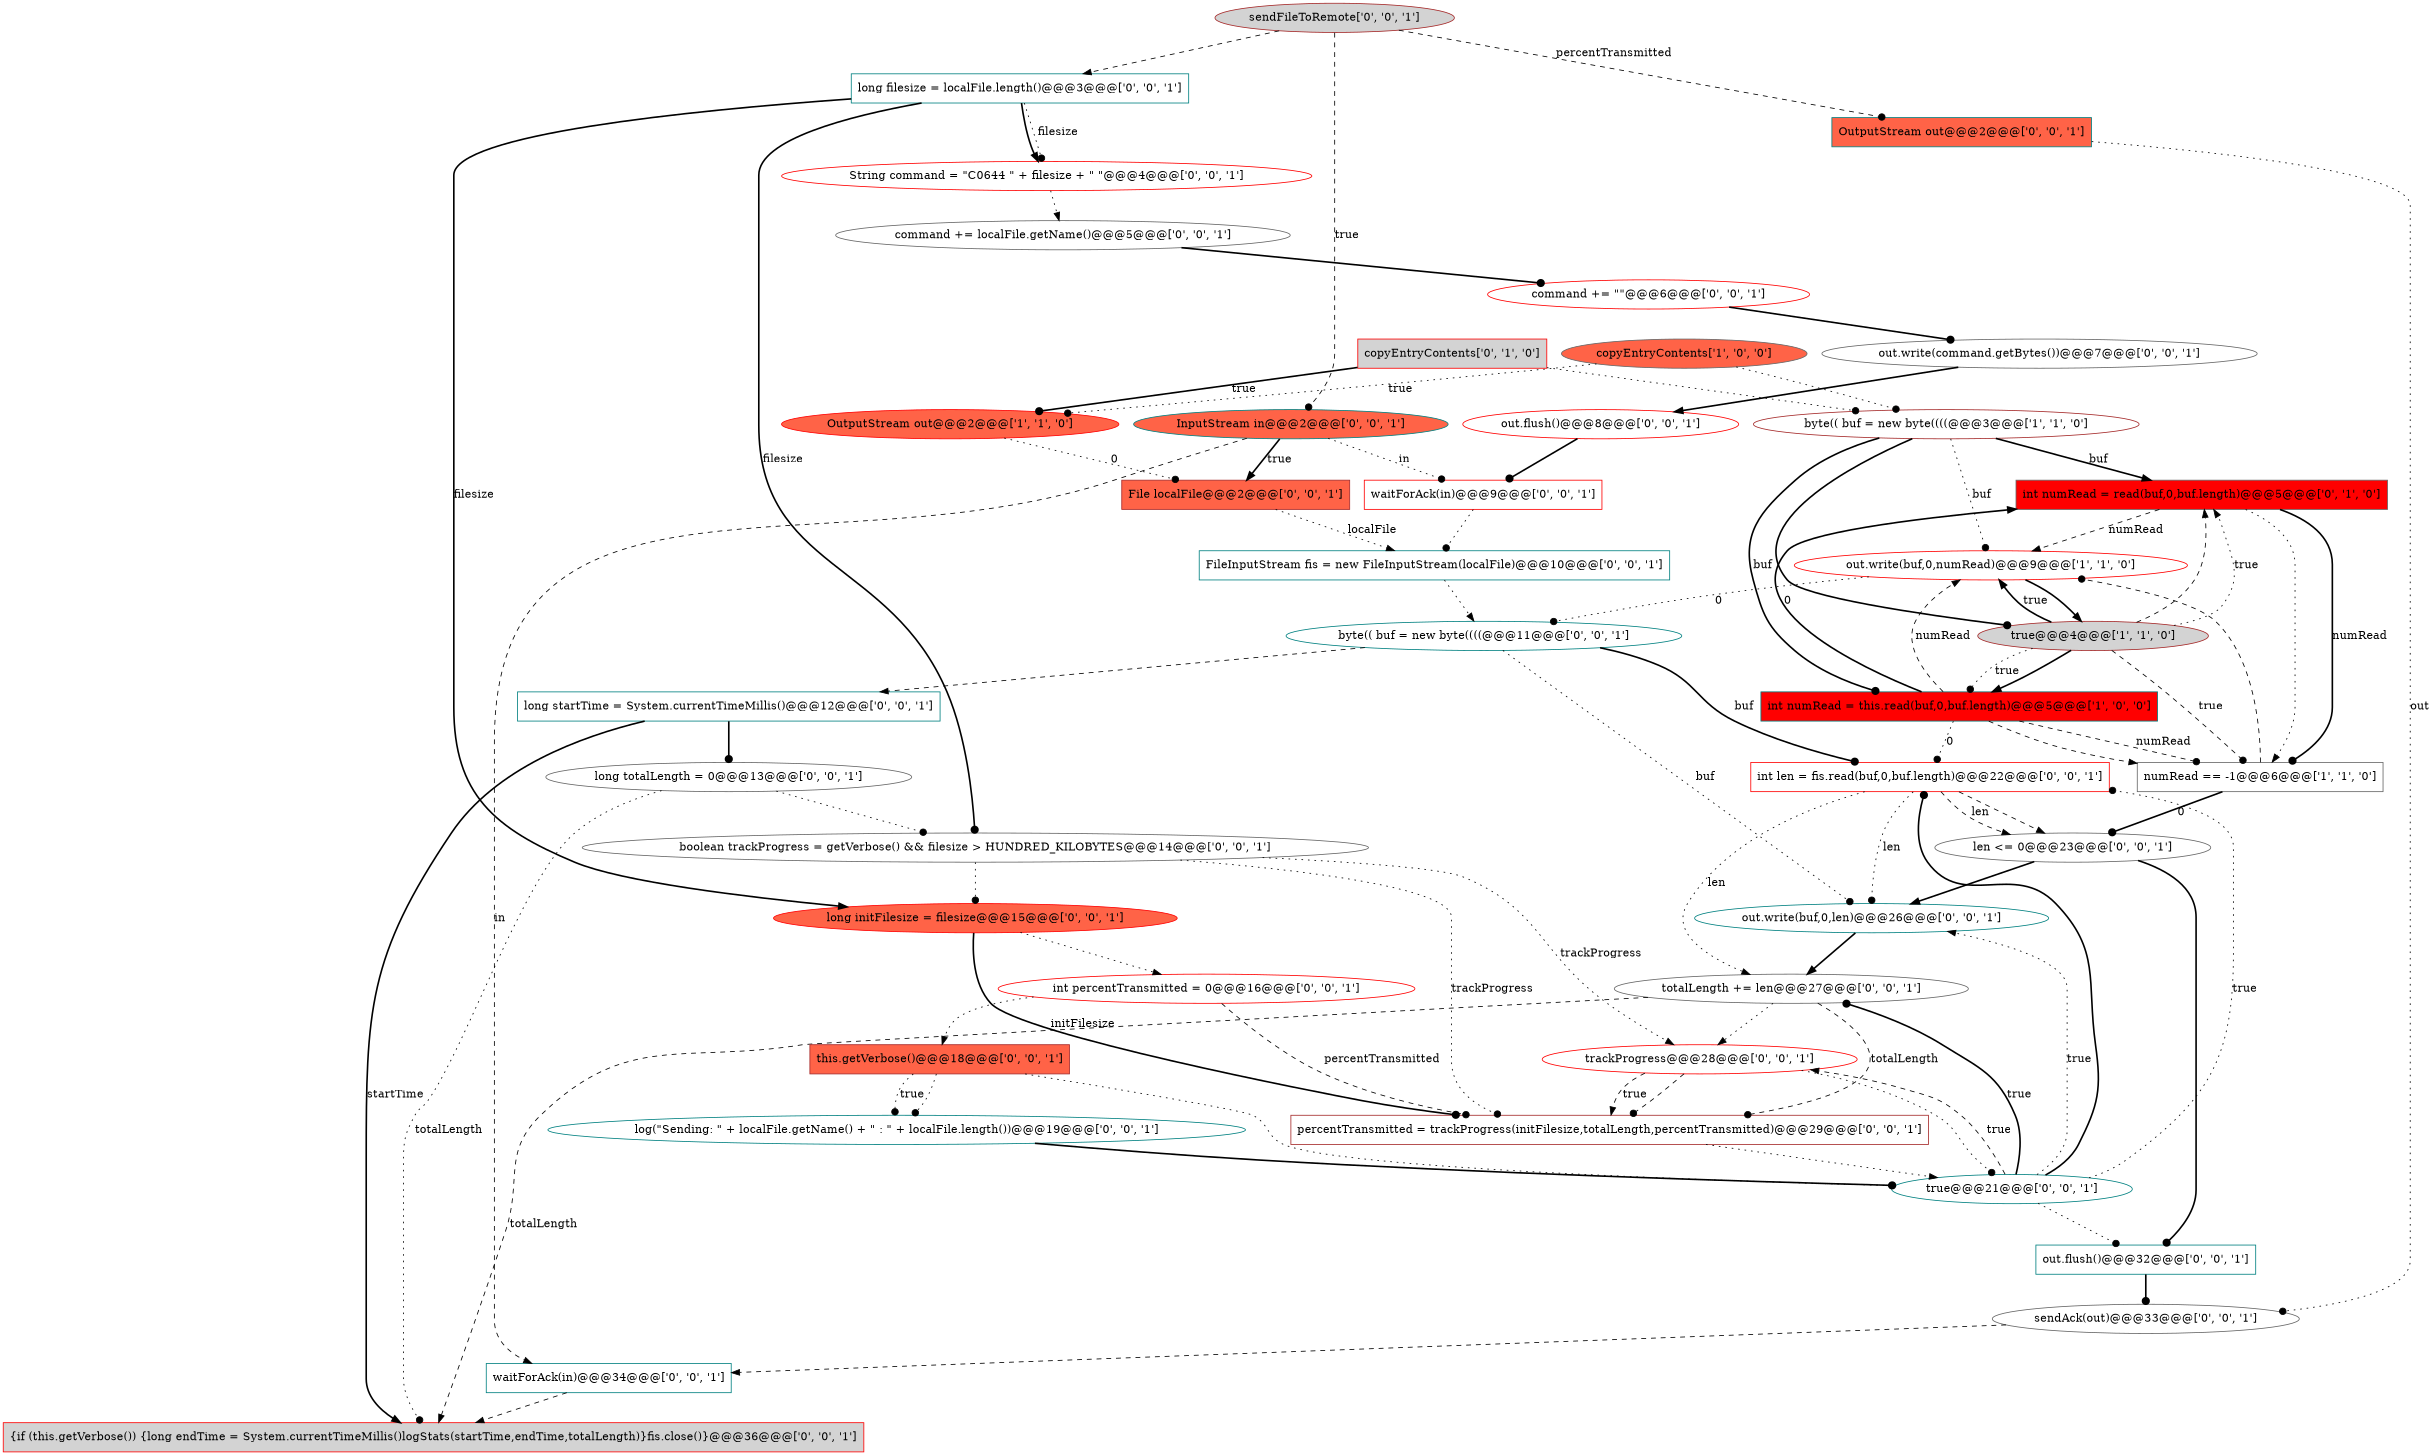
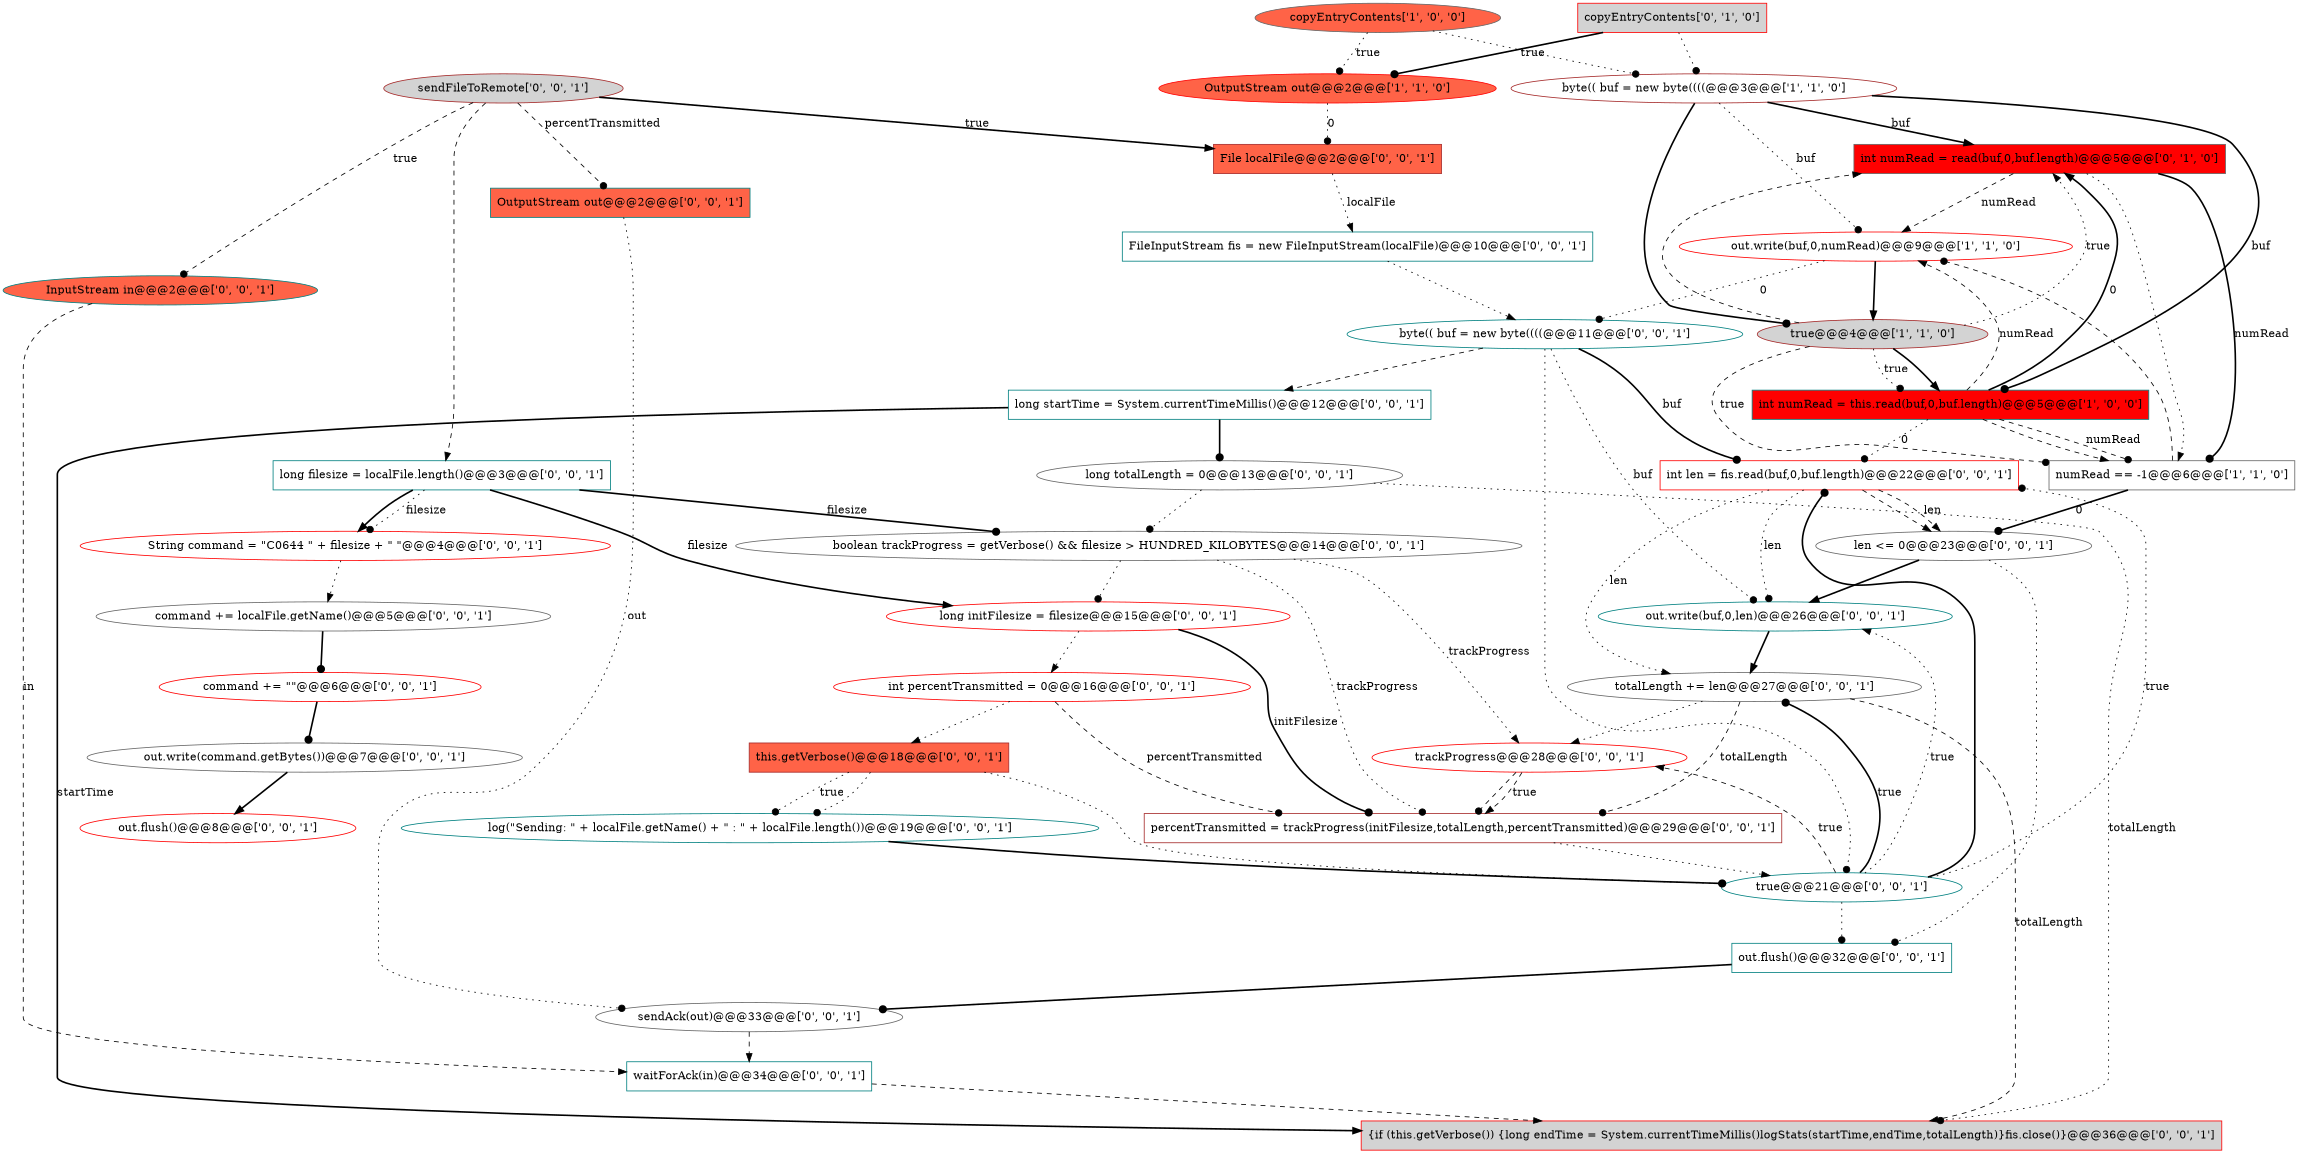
  digraph {
    node [color=red fillcolor=white shape=ellipse style=filled]
    edge [arrowhead=dot style=dotted]
    n1 [color=gray40 fillcolor=red label="int numRead = read(buf,0,buf.length)@@@5@@@['0', '1', '0']" shape=box]
    n2 [label="out.write(buf,0,numRead)@@@9@@@['1', '1', '0']"]
    n3 [color=gray40 label="numRead == -1@@@6@@@['1', '1', '0']" shape=box]
    n4 [color=teal label="byte(( buf = new byte((((@@@11@@@['0', '0', '1']"]
    n5 [color=brown fillcolor=lightgray label="true@@@4@@@['1', '1', '0']"]
    n6 [color=gray40 label="len <= 0@@@23@@@['0', '0', '1']"]
    n7 [color=gray40 fillcolor=tomato label="copyEntryContents['1', '0', '0']"]
    n8 [color=brown label="byte(( buf = new byte((((@@@3@@@['1', '1', '0']"]
    n9 [fillcolor=tomato label="OutputStream out@@@2@@@['1', '1', '0']"]
    n10 [color=teal fillcolor=red label="int numRead = this.read(buf,0,buf.length)@@@5@@@['1', '0', '0']" shape=box]
    n11 [color=brown fillcolor=tomato label="File localFile@@@2@@@['0', '0', '1']" shape=box]
    n12 [color=teal fillcolor=tomato label="OutputStream out@@@2@@@['0', '0', '1']" shape=box]
    n13 [color=gray40 label="sendAck(out)@@@33@@@['0', '0', '1']"]
    n14 [color=teal label="waitForAck(in)@@@34@@@['0', '0', '1']" shape=box]
    n15 [label="int len = fis.read(buf,0,buf.length)@@@22@@@['0', '0', '1']" shape=box]
    n16 [color=gray40 label="totalLength += len@@@27@@@['0', '0', '1']"]
    n17 [color=teal label="out.write(buf,0,len)@@@26@@@['0', '0', '1']"]
    n18 [label="trackProgress@@@28@@@['0', '0', '1']"]
    n19 [fillcolor=lightgray label="{if (this.getVerbose()) {long endTime = System.currentTimeMillis()logStats(startTime,endTime,totalLength)}fis.close()}@@@36@@@['0', '0', '1']" shape=box]
    n20 [color=brown label="percentTransmitted = trackProgress(initFilesize,totalLength,percentTransmitted)@@@29@@@['0', '0', '1']" shape=box]
    n21 [color=teal label="true@@@21@@@['0', '0', '1']"]
-   n22 [fillcolor=tomato label="long initFilesize = filesize@@@15@@@['0', '0', '1']"]
+   n22 [label="long initFilesize = filesize@@@15@@@['0', '0', '1']"]
    n23 [label="int percentTransmitted = 0@@@16@@@['0', '0', '1']"]
    n24 [color=brown fillcolor=tomato label="this.getVerbose()@@@18@@@['0', '0', '1']" shape=box]
    n25 [color=brown fillcolor=lightgray label="sendFileToRemote['0', '0', '1']"]
    n26 [color=teal fillcolor=tomato label="InputStream in@@@2@@@['0', '0', '1']"]
    n27 [color=teal label="long filesize = localFile.length()@@@3@@@['0', '0', '1']" shape=box]
    n28 [color=teal label="FileInputStream fis = new FileInputStream(localFile)@@@10@@@['0', '0', '1']" shape=box]
-   n29 [label="waitForAck(in)@@@9@@@['0', '0', '1']" shape=box]
    n30 [color=gray40 label="boolean trackProgress = getVerbose() && filesize > HUNDRED_KILOBYTES@@@14@@@['0', '0', '1']"]
    n31 [label="String command = \"C0644 \" + filesize + \" \"@@@4@@@['0', '0', '1']"]
    n32 [color=teal label="out.flush()@@@32@@@['0', '0', '1']" shape=box]
    n33 [color=gray40 label="long totalLength = 0@@@13@@@['0', '0', '1']"]
    n34 [color=teal label="log(\"Sending: \" + localFile.getName() + \" : \" + localFile.length())@@@19@@@['0', '0', '1']"]
    n35 [color=teal label="long startTime = System.currentTimeMillis()@@@12@@@['0', '0', '1']" shape=box]
    n36 [fillcolor=lightgray label="copyEntryContents['0', '1', '0']" shape=box]
    n37 [label="out.flush()@@@8@@@['0', '0', '1']"]
    n38 [color=gray40 label="command += localFile.getName()@@@5@@@['0', '0', '1']"]
    n39 [label="command += \"\"@@@6@@@['0', '0', '1']"]
    n40 [color=gray40 label="out.write(command.getBytes())@@@7@@@['0', '0', '1']"]
    n1 -> n2 [arrowhead=normal label=numRead style=dashed]
    n1 -> n3 [label=numRead style=bold]
    n1 -> n3 [arrowhead=normal]
    n2 -> n4 [label=0]
    n2 -> n5 [arrowhead=normal style=bold]
    n3 -> n2 [style=dashed]
    n3 -> n6 [label=0 style=bold]
    n4 -> n15 [label=buf style=bold]
    n4 -> n17 [label=buf]
    n4 -> n35 [arrowhead=normal style=dashed]
    n5 -> n1 [arrowhead=normal label=true]
    n5 -> n1 [arrowhead=normal style=dashed]
-   n5 -> n2 [arrowhead=normal label=true style=bold]
    n5 -> n3 [label=true style=dashed]
    n5 -> n10 [arrowhead=normal style=bold]
    n5 -> n10 [label=true]
    n6 -> n17 [arrowhead=normal style=bold]
-   n6 -> n32 [style=bold]
+   n6 -> n32
    n7 -> n8
    n7 -> n9 [label=true]
    n8 -> n1 [arrowhead=normal label=buf style=bold]
    n8 -> n2 [label=buf]
    n8 -> n5 [style=bold]
    n8 -> n10 [label=buf style=bold]
    n9 -> n11 [label=0]
    n10 -> n1 [arrowhead=normal label=0 style=bold]
    n10 -> n2 [arrowhead=normal label=numRead style=dashed]
    n10 -> n3 [arrowhead=normal style=dashed]
    n10 -> n3 [label=numRead style=dashed]
    n10 -> n15 [label=0]
    n11 -> n28 [arrowhead=normal label=localFile]
    n12 -> n13 [label=out]
    n13 -> n14 [arrowhead=normal style=dashed]
    n14 -> n19 [arrowhead=normal style=dashed]
    n15 -> n6 [arrowhead=normal style=dashed]
    n15 -> n6 [arrowhead=normal label=len style=dashed]
    n15 -> n16 [arrowhead=normal label=len]
    n15 -> n17 [label=len]
    n16 -> n18 [arrowhead=normal]
    n16 -> n19 [arrowhead=normal label=totalLength style=dashed]
    n16 -> n20 [label=totalLength style=dashed]
    n17 -> n16 [arrowhead=normal style=bold]
    n18 -> n20 [style=dashed]
    n18 -> n20 [arrowhead=normal label=true style=dashed]
-   n18 -> n21
+   n4 -> n21
    n20 -> n21 [arrowhead=normal]
    n21 -> n15 [label=true]
    n21 -> n15 [style=bold]
    n21 -> n16 [label=true style=bold]
    n21 -> n17 [arrowhead=normal label=true]
    n21 -> n18 [arrowhead=normal label=true style=dashed]
    n21 -> n32
    n22 -> n20 [label=initFilesize style=bold]
    n22 -> n23 [arrowhead=normal]
    n23 -> n20 [label=percentTransmitted style=dashed]
    n23 -> n24 [arrowhead=normal]
    n24 -> n21
    n24 -> n34 [label=true]
    n24 -> n34
-   n26 -> n11 [arrowhead=normal label=true style=bold]
+   n25 -> n11 [arrowhead=normal label=true style=bold]
    n25 -> n12 [label=percentTransmitted style=dashed]
    n25 -> n26 [label=true style=dashed]
    n25 -> n27 [arrowhead=normal style=dashed]
    n26 -> n14 [arrowhead=normal label=in style=dashed]
-   n26 -> n29 [label=in]
    n27 -> n22 [arrowhead=normal label=filesize style=bold]
    n27 -> n30 [label=filesize style=bold]
    n27 -> n31 [arrowhead=normal style=bold]
    n27 -> n31 [label=filesize]
    n28 -> n4 [arrowhead=normal]
-   n29 -> n28
    n30 -> n18 [arrowhead=normal label=trackProgress]
    n30 -> n20 [label=trackProgress]
    n30 -> n22
    n31 -> n38 [arrowhead=normal]
    n32 -> n13 [style=bold]
    n33 -> n19 [label=totalLength]
    n33 -> n30
    n34 -> n21 [style=bold]
    n35 -> n19 [arrowhead=normal label=startTime style=bold]
    n35 -> n33 [style=bold]
    n36 -> n8
    n36 -> n9 [label=true style=bold]
-   n37 -> n29 [style=bold]
    n38 -> n39 [style=bold]
    n39 -> n40 [style=bold]
    n40 -> n37 [arrowhead=normal style=bold]
  }
